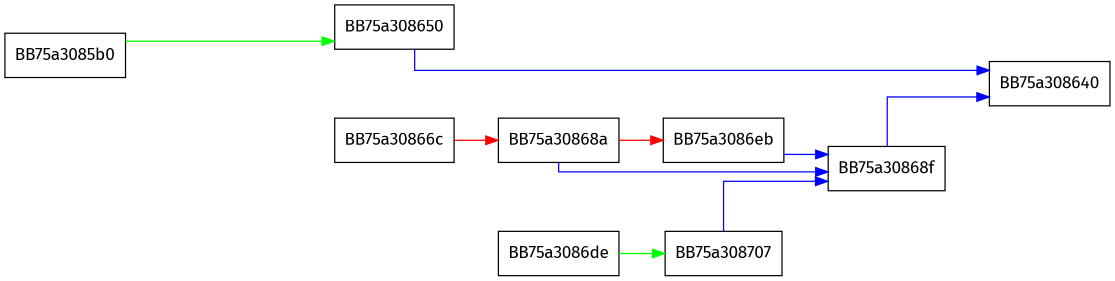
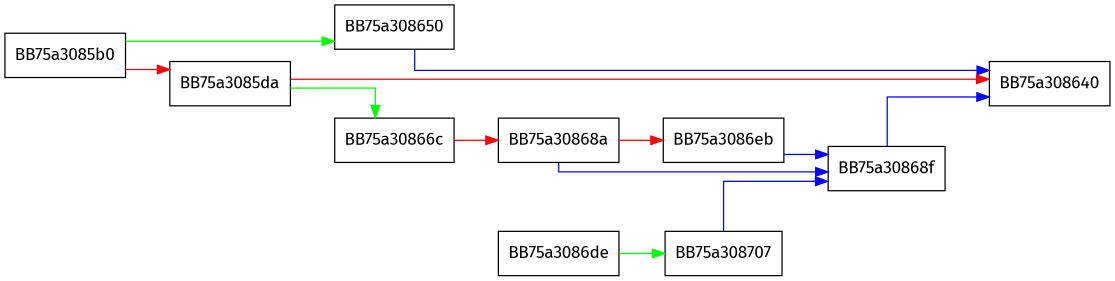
  digraph {
    fontname="Fira Sans"
    rankdir=LR
    splines=ortho
    node [fontname="Fira Sans" shape=box]
    edge [color=blue fontname="Fira Sans"]
    BB75a3085b0
    BB75a308650
+   BB75a3085da
    BB75a308640
    BB75a30866c
    BB75a30868a
    BB75a3086de
    BB75a308707
    BB75a3086eb
    BB75a30868f
    BB75a3085b0 -> BB75a308650 [color=green]
+   BB75a3085b0 -> BB75a3085da [color=red]
    BB75a308650 -> BB75a308640
+   BB75a3085da -> BB75a308640 [color=red]
+   BB75a3085da -> BB75a30866c [color=green]
    BB75a30866c -> BB75a30868a [color=red]
    BB75a30868a -> BB75a3086eb [color=red]
    BB75a30868a -> BB75a30868f
    BB75a3086de -> BB75a308707 [color=green]
    BB75a308707 -> BB75a30868f
    BB75a3086eb -> BB75a30868f
    BB75a30868f -> BB75a308640
  }
